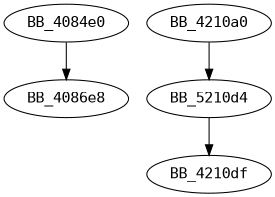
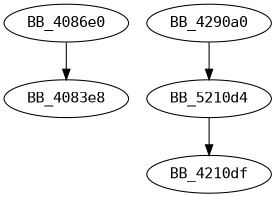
  digraph {
    fontname="DejaVu Sans Mono"
    node [fontname="DejaVu Sans Mono"]
    edge [fontname="DejaVu Sans Mono"]
-   BB_4086e0 [label=BB_4084e0]
-   BB_4086e8
+   BB_4086e0
+   BB_4086e8 [label=BB_4083e8]
    n3 [label=BB_5210d4]
-   BB_4210a0
+   BB_4210a0 [label=BB_4290a0]
    BB_4210df
    BB_4086e0 -> BB_4086e8
    n3 -> BB_4210df
    BB_4210a0 -> n3
  }
